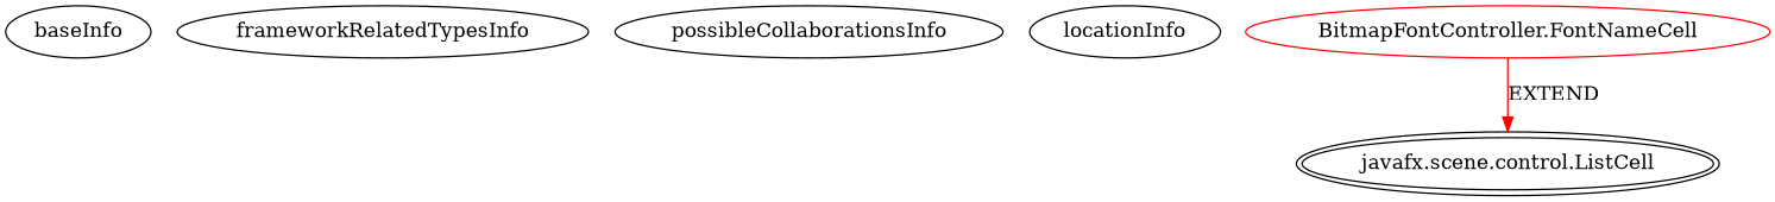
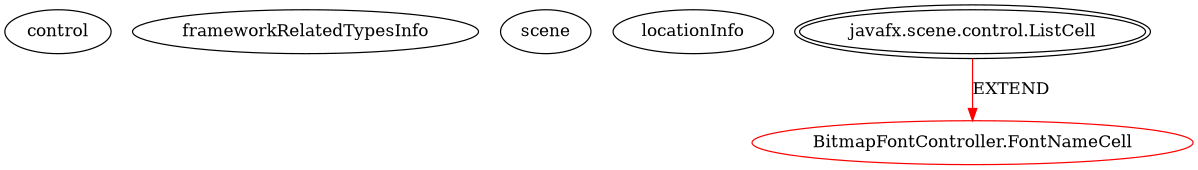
  digraph {
-   baseInfo [category=extension_graph graphId=2469 isAnonymous=false possibleRelation=false]
+   baseInfo [category=extension_graph graphId=2469 isAnonymous=false possibleRelation=false label=control]
    frameworkRelatedTypesInfo [0="javafx.scene.control.ListCell"]
-   possibleCollaborationsInfo
+   possibleCollaborationsInfo [label=scene]
    locationInfo [contextSignature=FontNameCell filePath="/dimalev-bitmap-font-generator/bitmap-font-generator-master/src/BitmapFontController.java" graphId=2469 projectName="dimalev-bitmap-font-generator"]
    n5 [color=red isFrameworkType=false label="BitmapFontController.FontNameCell" vertexType=ROOT_CLIENT_CLASS_DECLARATION]
    n6 [isFrameworkType=true label="javafx.scene.control.ListCell" peripheries=2 vertexType=FRAMEWORK_CLASS_TYPE]
-   n5 -> n6 [color=red label=EXTEND]
+   n6 -> n5 [color=red label=EXTEND]
  }
